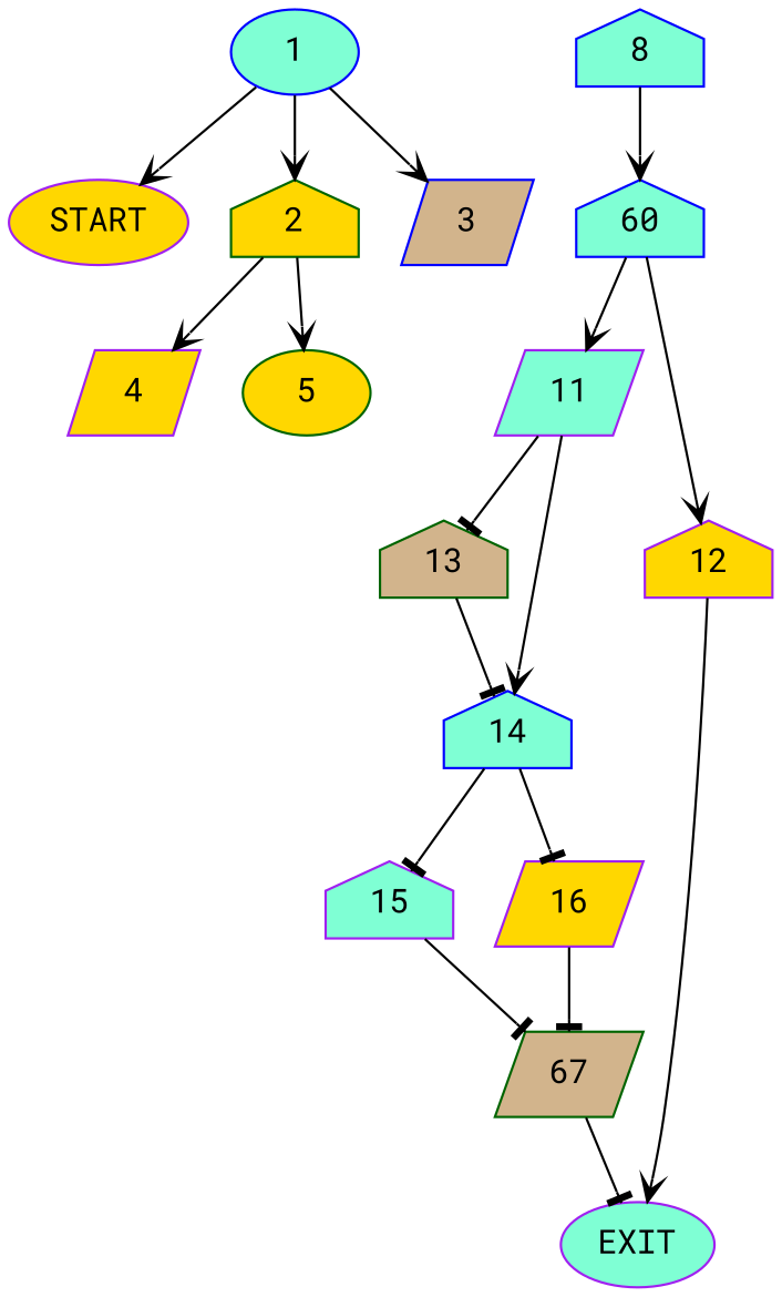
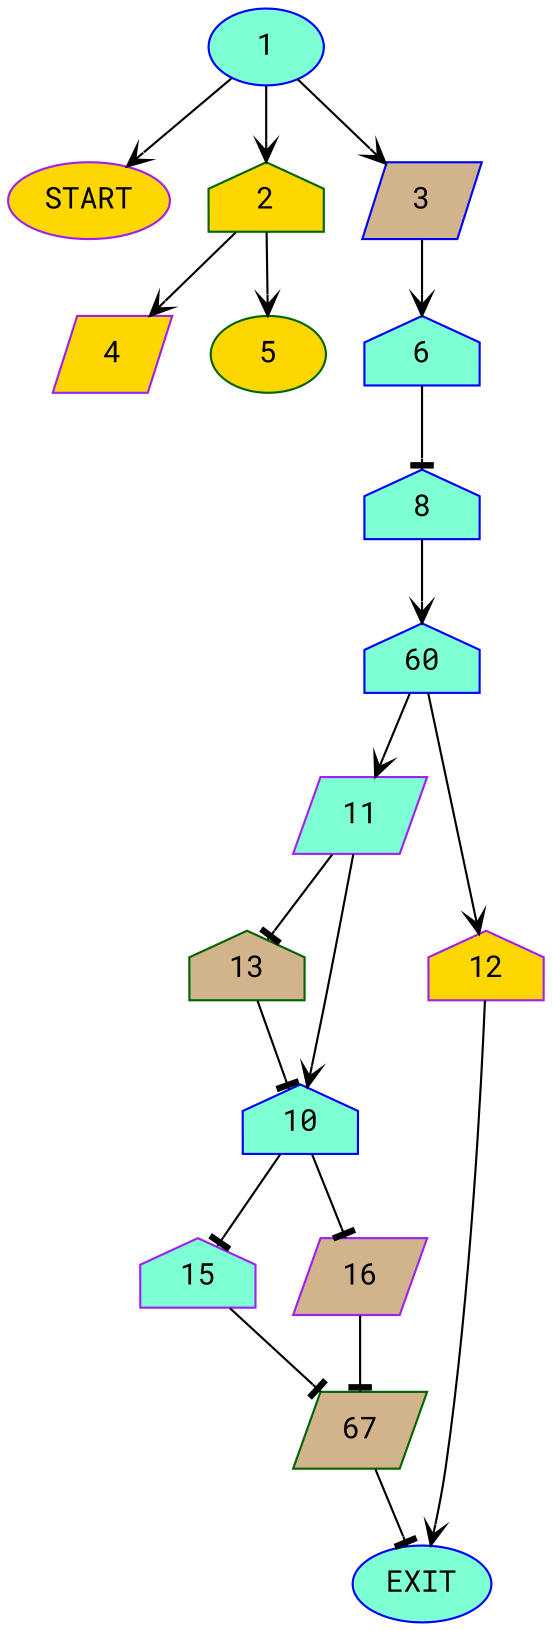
  digraph {
    fontname="Roboto Mono"
    node [color=purple fillcolor=aquamarine fontname="Roboto Mono" shape=house style=filled]
    edge [arrowhead=vee fontname="Roboto Mono"]
    n1 [fillcolor=gold label=START shape=ellipse]
    1 [color=blue shape=ellipse]
    2 [color=darkgreen fillcolor=gold]
    3 [color=blue fillcolor=tan shape=parallelogram]
-   n5 [label=EXIT shape=ellipse]
+   n5 [color=blue label=EXIT shape=ellipse]
    4 [fillcolor=gold shape=parallelogram]
    5 [color=darkgreen fillcolor=gold shape=ellipse]
+   6 [color=blue]
    8 [color=blue]
    n10 [color=blue label=60]
    11 [shape=parallelogram]
    12 [fillcolor=gold]
    13 [color=darkgreen fillcolor=tan]
-   14 [color=blue]
+   14 [color=blue label=10]
    15
-   16 [fillcolor=gold shape=parallelogram]
+   16 [fillcolor=tan shape=parallelogram]
    n17 [color=darkgreen fillcolor=tan label=67 shape=parallelogram]
    1 -> n1
    1 -> 2
    1 -> 3
    2 -> 4
    2 -> 5
+   3 -> 6
+   6 -> 8 [arrowhead=tee]
    8 -> n10
    n10 -> 11
    n10 -> 12
    11 -> 13 [arrowhead=tee]
    11 -> 14
    12 -> n5
    13 -> 14 [arrowhead=tee]
    14 -> 15 [arrowhead=tee]
    14 -> 16 [arrowhead=tee]
    15 -> n17 [arrowhead=tee]
    16 -> n17 [arrowhead=tee]
    n17 -> n5 [arrowhead=tee]
  }
